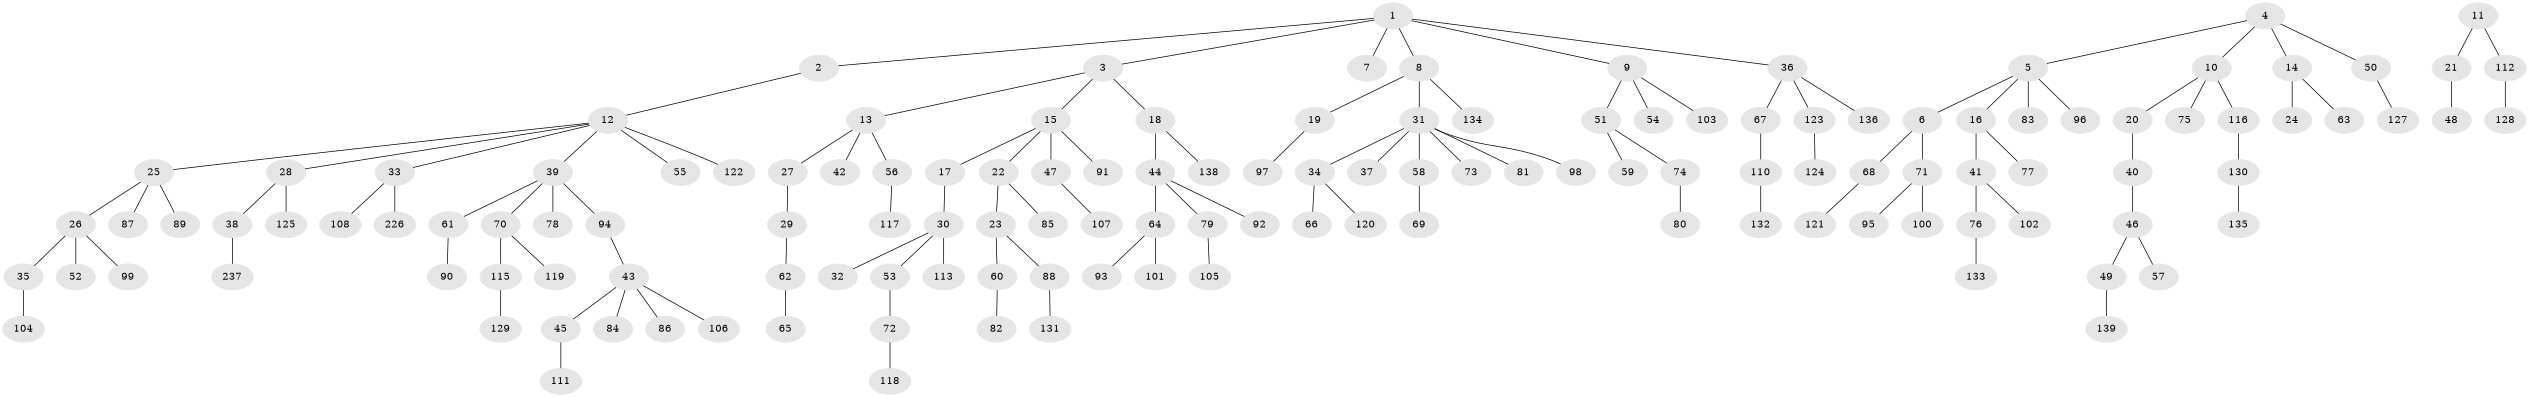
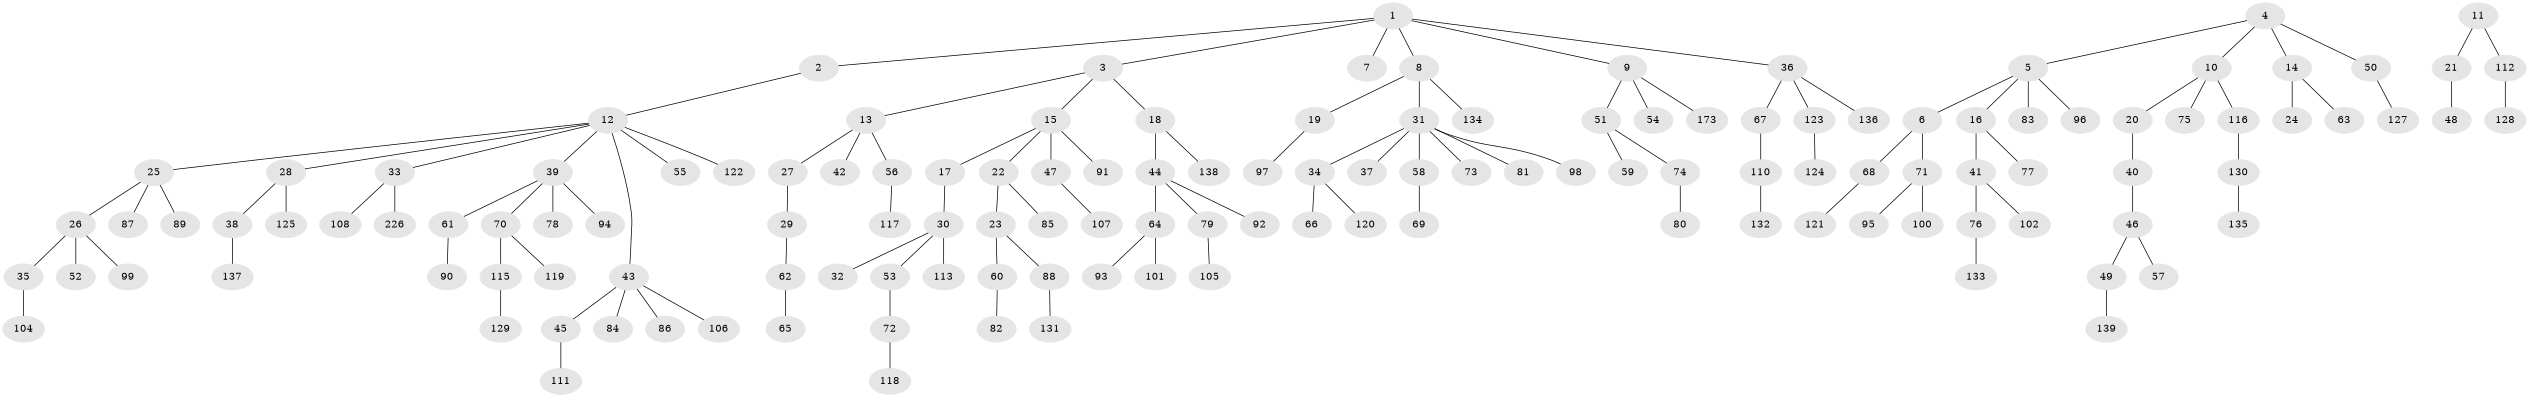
  graph {
    node [color=gray90 style=filled]
    1
    2
    3
    7
    8
    9
    36
    12
    13
    15
    18
    4
    5
    10
    14
    50
    19
    31
    134
    51
    54
-   103
+   103 [label=173]
    11
    21
    112
    67
    123
    136
    25
    28
    33
    39
    43
    55
    122
    27
    42
    56
    17
    22
    47
    91
    44
    138
    6
    16
    83
    96
    20
    75
    116
    24
    63
    127
    68
    71
    41
    77
    76
    102
    121
    95
    100
    97
    34
    37
    58
    73
    81
    98
    59
    74
    40
    130
    48
    128
    26
    87
    89
    38
    125
    108
    n83 [label=226]
    61
    70
    78
    94
    45
    84
    86
    106
    29
    117
    30
    23
    85
    107
    32
    53
    113
    64
    79
    92
    46
    60
    88
    82
    131
    35
    52
    99
    104
    62
-   137 [label=237]
+   137
    65
    72
    66
    120
    69
    110
    124
    90
    115
    119
    49
    57
    133
    111
    93
    101
    105
    139
    80
    118
    132
    129
    135
    1 -- 2
    1 -- 3
    1 -- 7
    1 -- 8
    1 -- 9
    1 -- 36
    2 -- 12
    3 -- 13
    3 -- 15
    3 -- 18
    8 -- 19
    8 -- 31
    8 -- 134
    9 -- 51
    9 -- 54
    9 -- 103
    36 -- 67
    36 -- 123
    36 -- 136
    12 -- 25
    12 -- 28
    12 -- 33
    12 -- 39
-   94 -- 43
+   12 -- 43
    12 -- 55
    12 -- 122
    13 -- 27
    13 -- 42
    13 -- 56
    15 -- 17
    15 -- 22
    15 -- 47
    15 -- 91
    18 -- 44
    18 -- 138
    4 -- 5
    4 -- 10
    4 -- 14
    4 -- 50
    5 -- 6
    5 -- 16
    5 -- 83
    5 -- 96
    10 -- 20
    10 -- 75
    10 -- 116
    14 -- 24
    14 -- 63
    50 -- 127
    19 -- 97
    31 -- 34
    31 -- 37
    31 -- 58
    31 -- 73
    31 -- 81
    31 -- 98
    51 -- 59
    51 -- 74
    11 -- 21
    11 -- 112
    21 -- 48
    112 -- 128
    67 -- 110
    123 -- 124
    25 -- 26
    25 -- 87
    25 -- 89
    28 -- 38
    28 -- 125
    33 -- 108
    33 -- n83
    39 -- 61
    39 -- 70
    39 -- 78
    39 -- 94
    43 -- 45
    43 -- 84
    43 -- 86
    43 -- 106
    27 -- 29
    56 -- 117
    17 -- 30
    22 -- 23
    22 -- 85
    47 -- 107
    44 -- 64
    44 -- 79
    44 -- 92
    6 -- 68
    6 -- 71
    16 -- 41
    16 -- 77
    20 -- 40
    116 -- 130
    68 -- 121
    71 -- 95
    71 -- 100
    41 -- 76
    41 -- 102
    76 -- 133
    34 -- 66
    34 -- 120
    58 -- 69
    74 -- 80
    40 -- 46
    130 -- 135
    26 -- 35
    26 -- 52
    26 -- 99
    38 -- 137
    61 -- 90
    70 -- 115
    70 -- 119
    45 -- 111
    29 -- 62
    30 -- 32
    30 -- 53
    30 -- 113
    23 -- 60
    23 -- 88
    53 -- 72
    64 -- 93
    64 -- 101
    79 -- 105
    46 -- 49
    46 -- 57
    60 -- 82
    88 -- 131
    35 -- 104
    62 -- 65
    72 -- 118
    110 -- 132
    115 -- 129
    49 -- 139
  }
